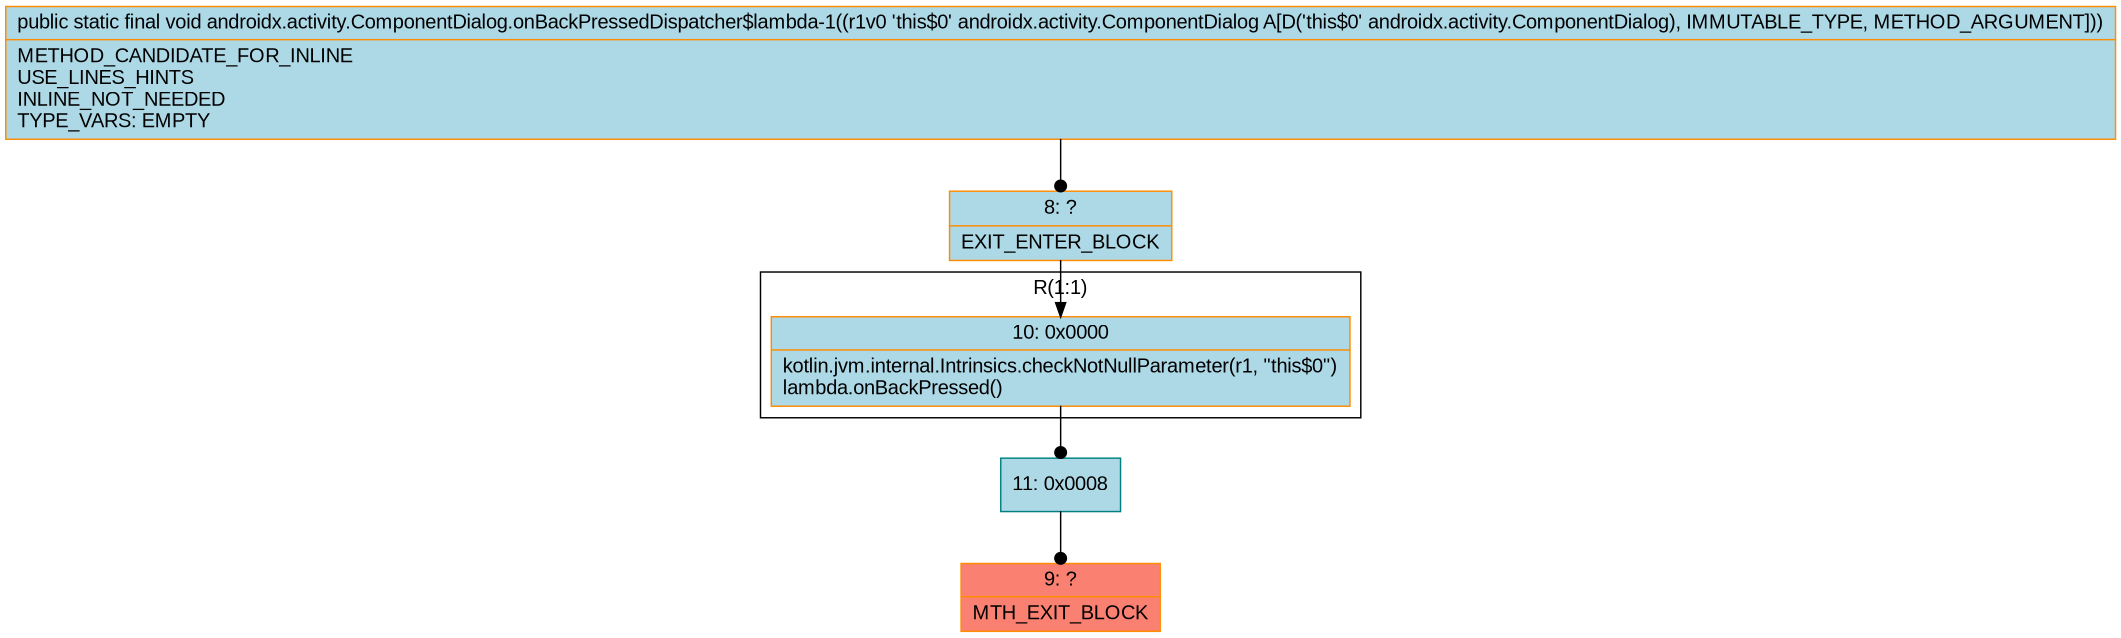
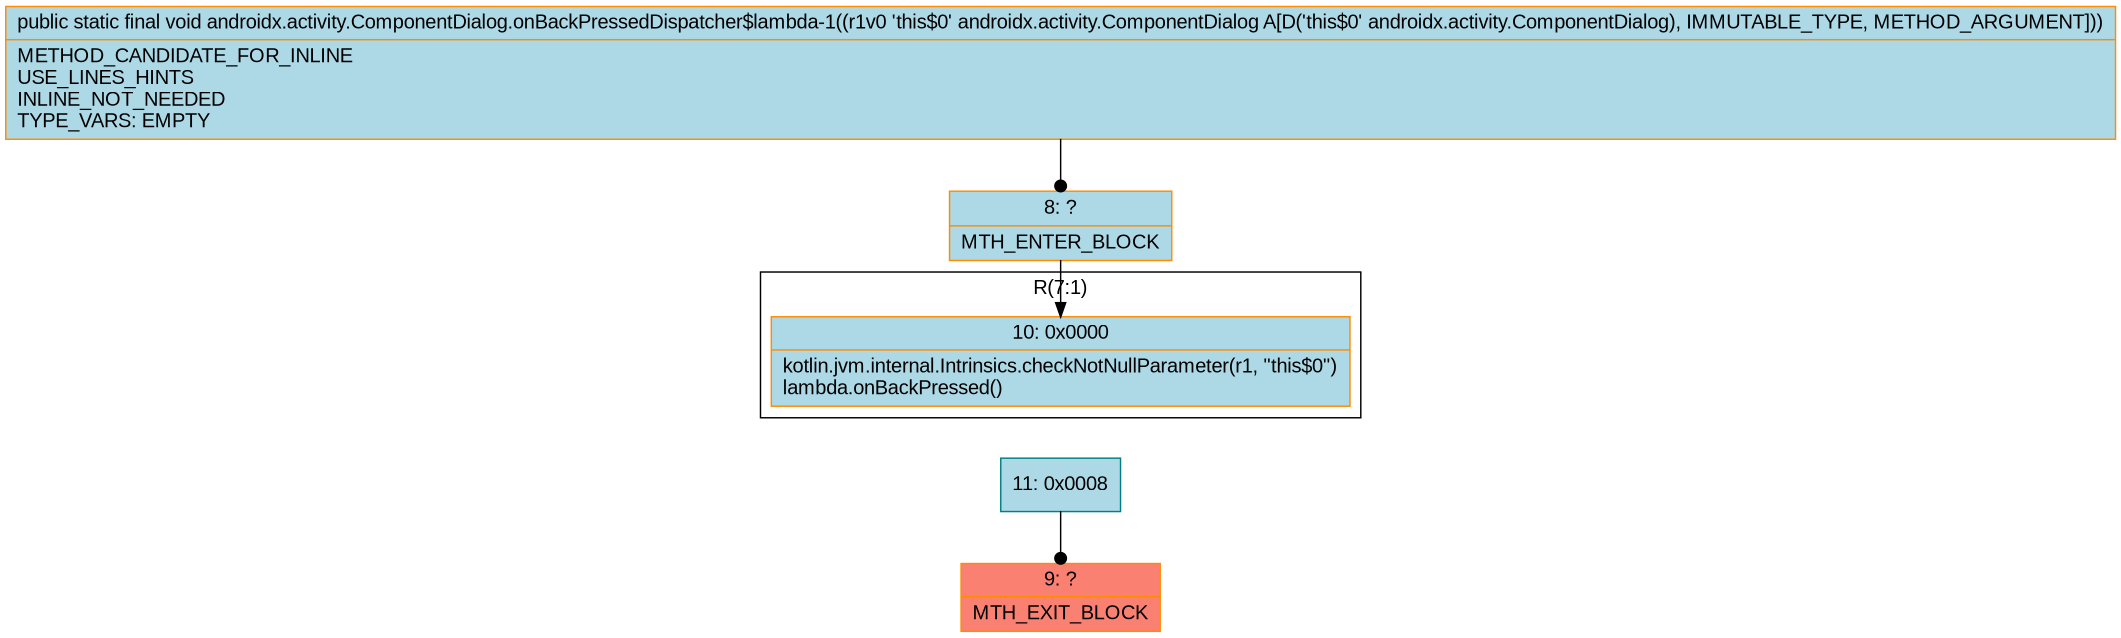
  digraph {
    fontname="Liberation Sans"
    node [color=darkorange fillcolor=lightblue fontname="Liberation Sans" shape=record style=filled]
    edge [arrowhead=dot fontname="Liberation Sans"]
    n1 [label="{10\:\ 0x0000|kotlin.jvm.internal.Intrinsics.checkNotNullParameter(r1, \"this$0\")\llambda.onBackPressed()\l}"]
    n2 [color=teal label="{11\:\ 0x0008}"]
    n3 [fillcolor=salmon label="{9\:\ ?|MTH_EXIT_BLOCK\l}"]
-   n4 [label="{8\:\ ?|EXIT_ENTER_BLOCK\l}"]
+   n4 [label="{8\:\ ?|MTH_ENTER_BLOCK\l}"]
    n5 [label="{public static final void androidx.activity.ComponentDialog.onBackPressedDispatcher$lambda\-1((r1v0 'this$0' androidx.activity.ComponentDialog A[D('this$0' androidx.activity.ComponentDialog), IMMUTABLE_TYPE, METHOD_ARGUMENT]))  | METHOD_CANDIDATE_FOR_INLINE\lUSE_LINES_HINTS\lINLINE_NOT_NEEDED\lTYPE_VARS: EMPTY\l}"]
    subgraph cluster_1 {
-     label="R(1:1)"
+     label="R(7:1)"
      n1
    }
-   n1 -> n2
    n2 -> n3
    n4 -> n1 [arrowhead=normal]
    n5 -> n4
  }
